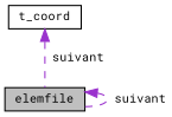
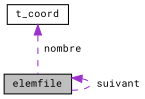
  digraph {
    fontname="Roboto Mono"
    node [color=black fontname="Roboto Mono" fontsize=10 shape=record style=filled]
    edge [color=darkorchid3 dir=back fontname="Roboto Mono" fontsize=10 labelfontname=Helvetica labelfontsize=10 style=dashed]
    n1 [fillcolor=grey75 fontcolor=black height=0.2 label=elemfile width=0.4]
    n2 [fillcolor=white height=0.2 label=t_coord width=0.4]
    n1 -> n1 [label=" suivant"]
-   n2 -> n1 [label=" suivant"]
+   n2 -> n1 [label=" nombre"]
  }
